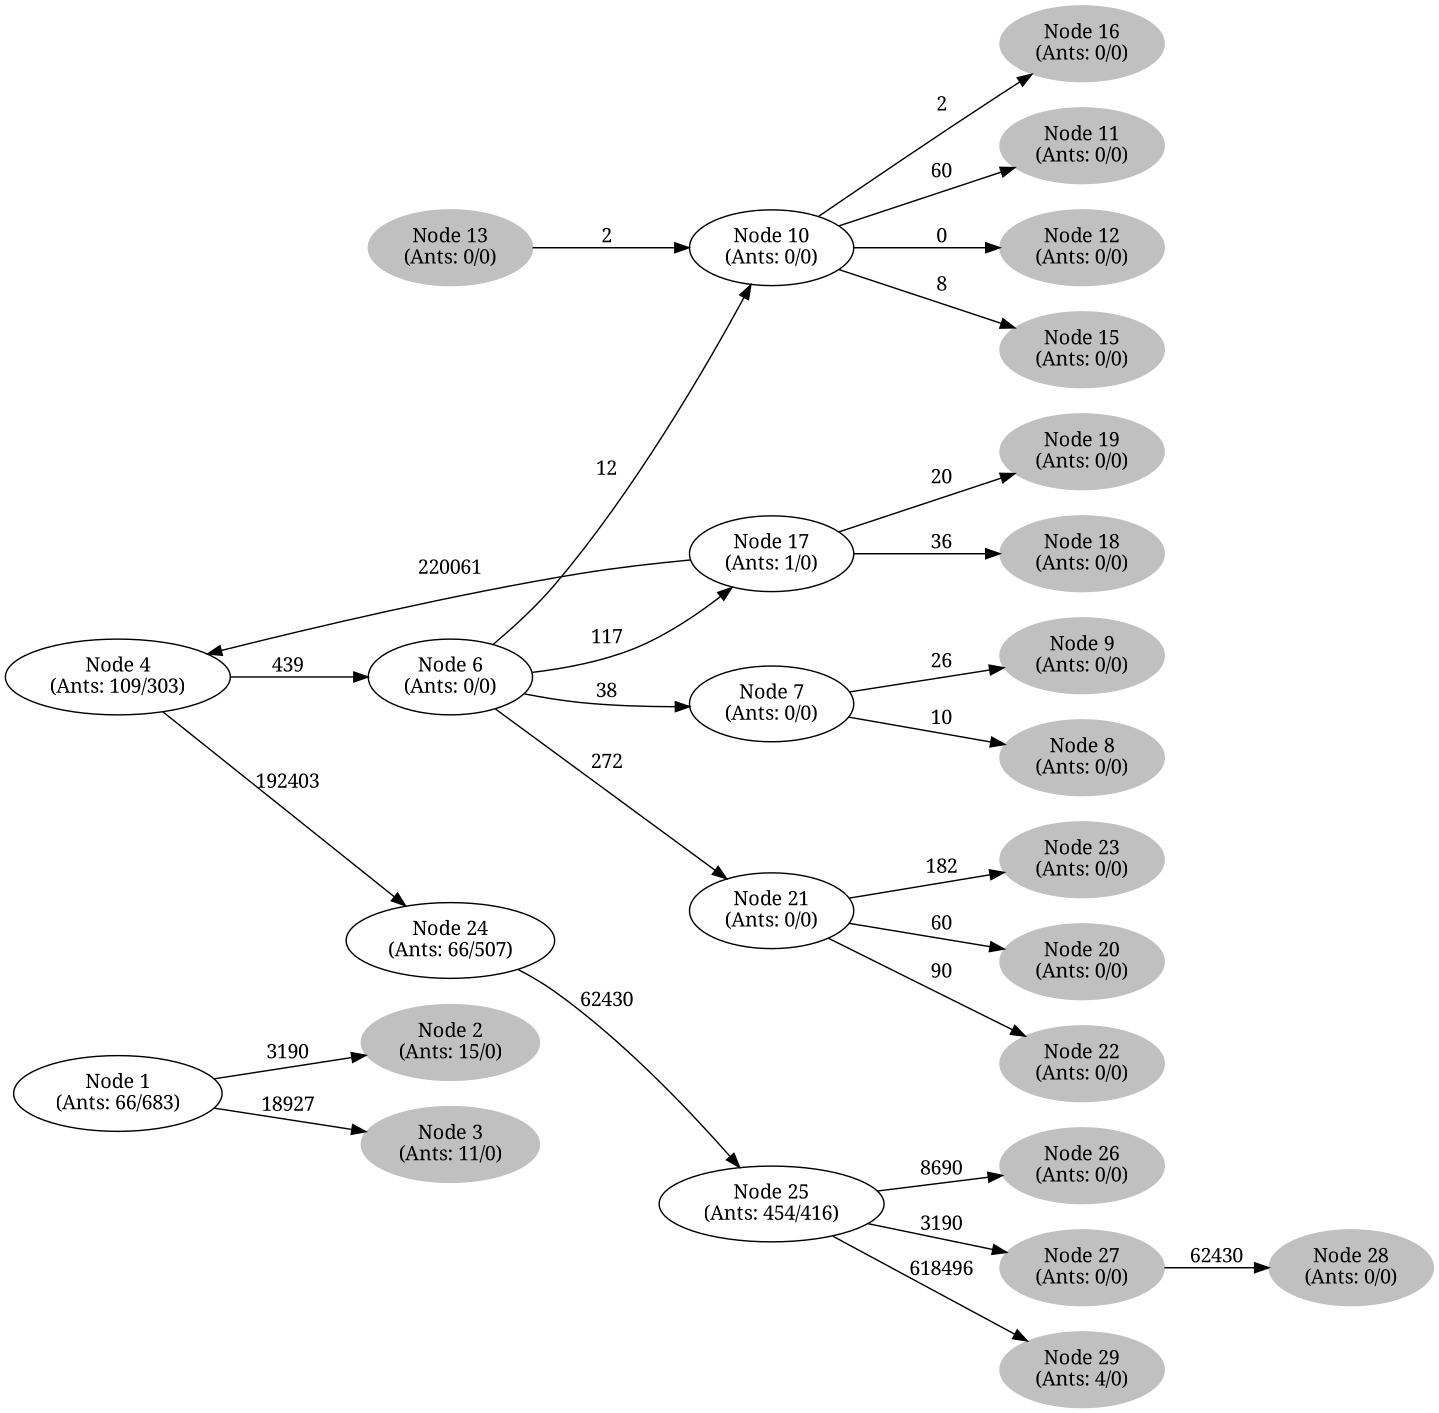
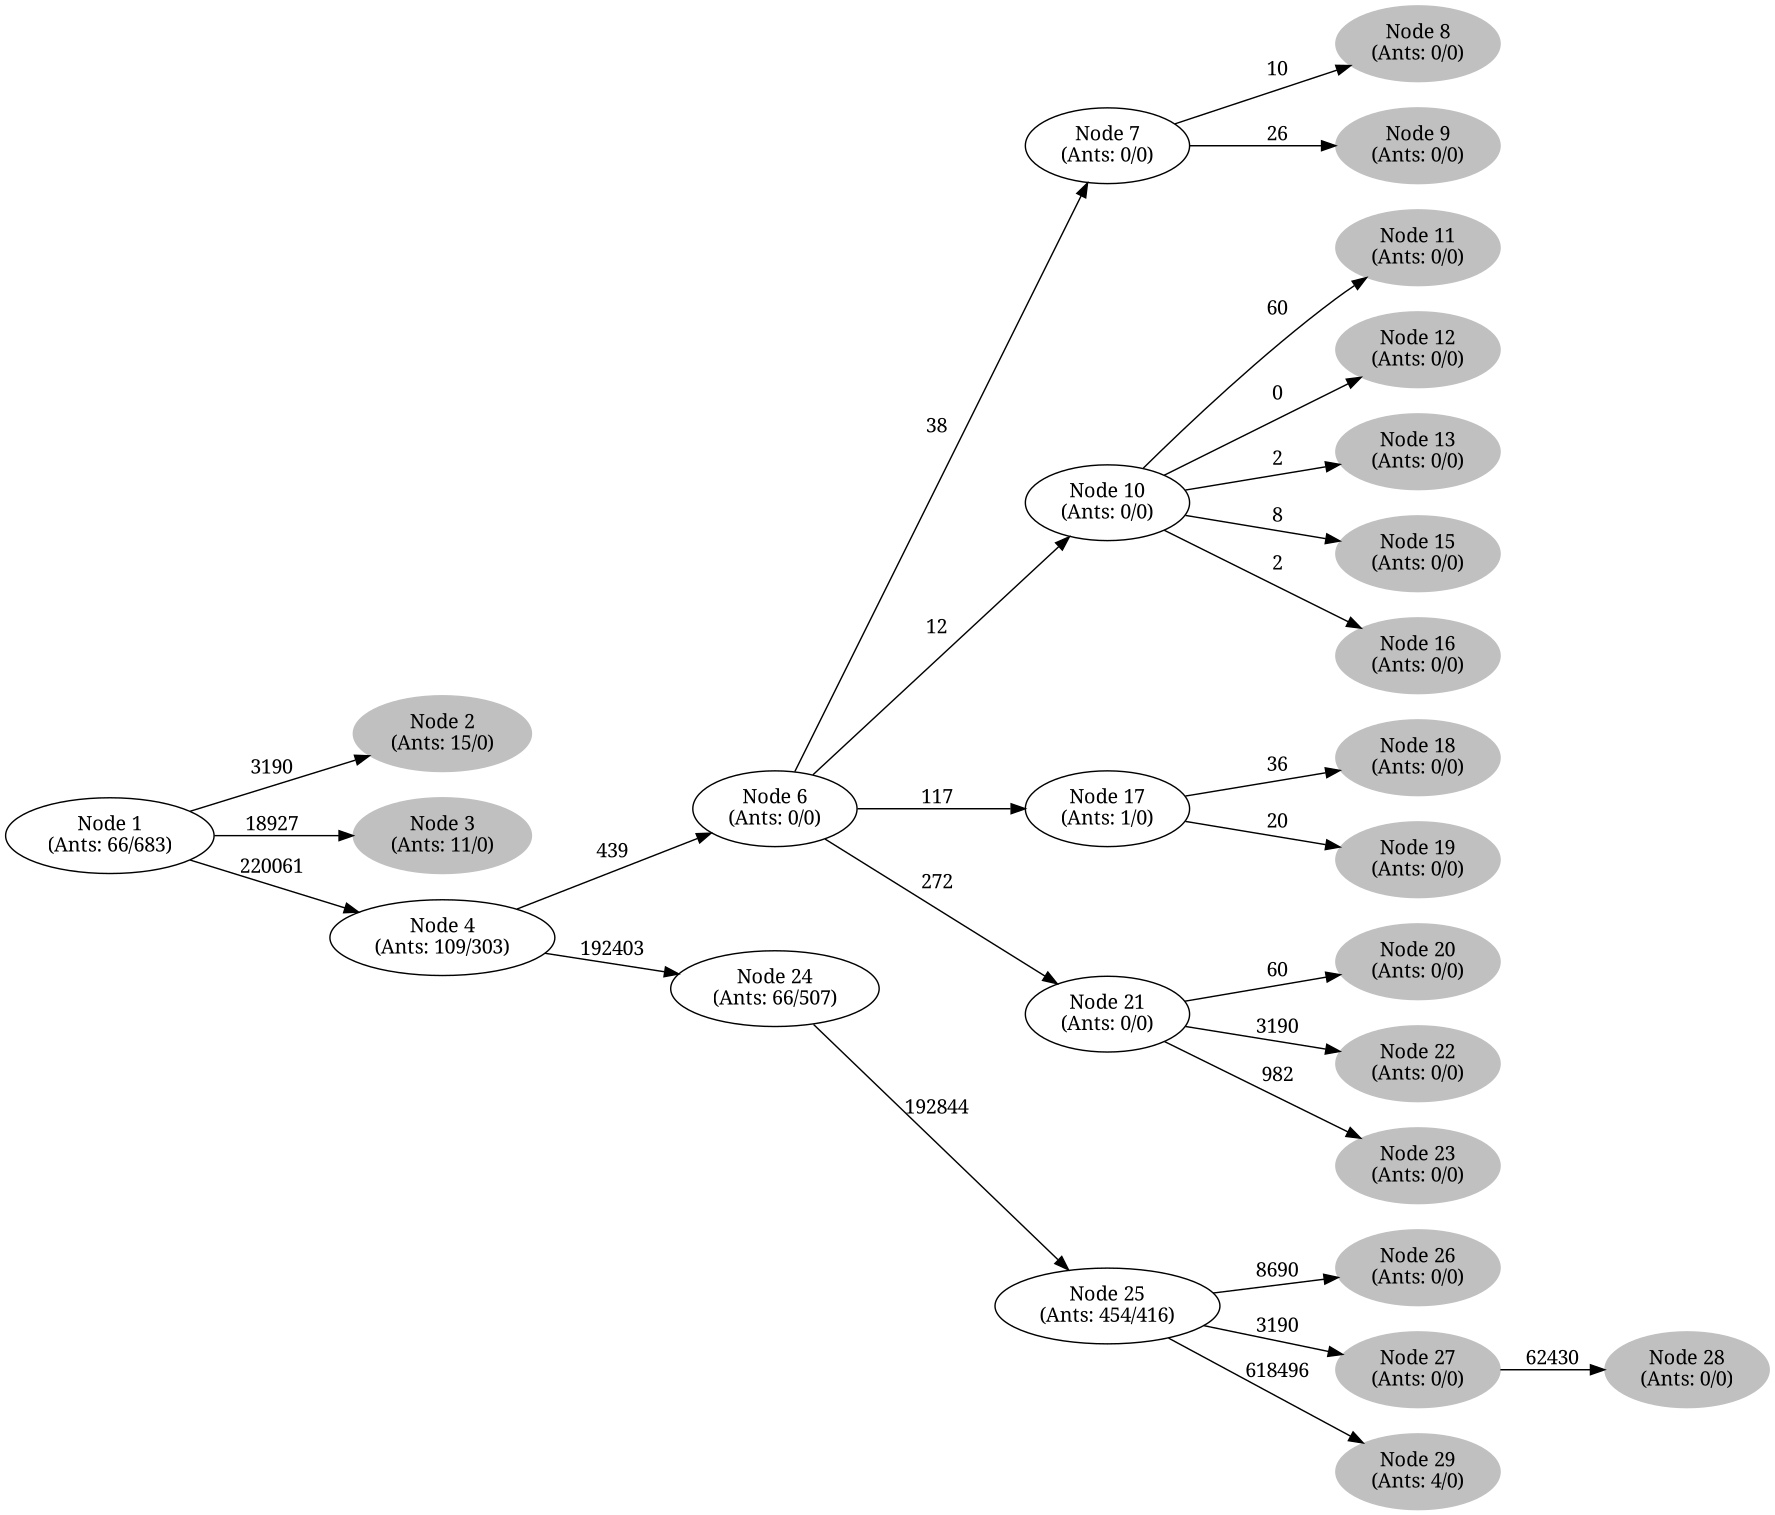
  digraph {
    fontname="Noto Serif"
    rankdir=LR
    node [fontname="Noto Serif" color=gray style=filled]
    edge [fontname="Noto Serif"]
    "Node 1\n(Ants: 66/683)" [color="" style=""]
    "Node 2\n(Ants: 15/0)"
    "Node 3\n(Ants: 11/0)"
    "Node 4\n(Ants: 109/303)" [color="" style=""]
    "Node 6\n(Ants: 0/0)" [color="" style=""]
    "Node 24\n(Ants: 66/507)" [color="" style=""]
    "Node 7\n(Ants: 0/0)" [color="" style=""]
    "Node 10\n(Ants: 0/0)" [color="" style=""]
    "Node 17\n(Ants: 1/0)" [color="" style=""]
    "Node 21\n(Ants: 0/0)" [color="" style=""]
    "Node 25\n(Ants: 454/416)" [color="" style=""]
    "Node 8\n(Ants: 0/0)"
    "Node 9\n(Ants: 0/0)"
    "Node 11\n(Ants: 0/0)"
    "Node 12\n(Ants: 0/0)"
    "Node 13\n(Ants: 0/0)"
    "Node 15\n(Ants: 0/0)"
    "Node 16\n(Ants: 0/0)"
    "Node 18\n(Ants: 0/0)"
    "Node 19\n(Ants: 0/0)"
    "Node 20\n(Ants: 0/0)"
    "Node 22\n(Ants: 0/0)"
    "Node 23\n(Ants: 0/0)"
    "Node 26\n(Ants: 0/0)"
    "Node 27\n(Ants: 0/0)"
    "Node 29\n(Ants: 4/0)"
    "Node 28\n(Ants: 0/0)"
    "Node 1\n(Ants: 66/683)" -> "Node 2\n(Ants: 15/0)" [label=3190]
    "Node 1\n(Ants: 66/683)" -> "Node 3\n(Ants: 11/0)" [label=18927]
-   "Node 17\n(Ants: 1/0)" -> "Node 4\n(Ants: 109/303)" [label=220061]
+   "Node 1\n(Ants: 66/683)" -> "Node 4\n(Ants: 109/303)" [label=220061]
    "Node 4\n(Ants: 109/303)" -> "Node 6\n(Ants: 0/0)" [label=439]
    "Node 4\n(Ants: 109/303)" -> "Node 24\n(Ants: 66/507)" [label=192403]
    "Node 6\n(Ants: 0/0)" -> "Node 7\n(Ants: 0/0)" [label=38]
    "Node 6\n(Ants: 0/0)" -> "Node 10\n(Ants: 0/0)" [label=12]
    "Node 6\n(Ants: 0/0)" -> "Node 17\n(Ants: 1/0)" [label=117]
    "Node 6\n(Ants: 0/0)" -> "Node 21\n(Ants: 0/0)" [label=272]
-   "Node 24\n(Ants: 66/507)" -> "Node 25\n(Ants: 454/416)" [label=62430]
+   "Node 24\n(Ants: 66/507)" -> "Node 25\n(Ants: 454/416)" [label=192844]
    "Node 7\n(Ants: 0/0)" -> "Node 8\n(Ants: 0/0)" [label=10]
    "Node 7\n(Ants: 0/0)" -> "Node 9\n(Ants: 0/0)" [label=26]
    "Node 10\n(Ants: 0/0)" -> "Node 11\n(Ants: 0/0)" [label=60]
    "Node 10\n(Ants: 0/0)" -> "Node 12\n(Ants: 0/0)" [label=0]
-   "Node 13\n(Ants: 0/0)" -> "Node 10\n(Ants: 0/0)" [label=2]
+   "Node 10\n(Ants: 0/0)" -> "Node 13\n(Ants: 0/0)" [label=2]
    "Node 10\n(Ants: 0/0)" -> "Node 15\n(Ants: 0/0)" [label=8]
    "Node 10\n(Ants: 0/0)" -> "Node 16\n(Ants: 0/0)" [label=2]
    "Node 17\n(Ants: 1/0)" -> "Node 18\n(Ants: 0/0)" [label=36]
    "Node 17\n(Ants: 1/0)" -> "Node 19\n(Ants: 0/0)" [label=20]
    "Node 21\n(Ants: 0/0)" -> "Node 20\n(Ants: 0/0)" [label=60]
-   "Node 21\n(Ants: 0/0)" -> "Node 22\n(Ants: 0/0)" [label=90]
-   "Node 21\n(Ants: 0/0)" -> "Node 23\n(Ants: 0/0)" [label=182]
+   "Node 21\n(Ants: 0/0)" -> "Node 22\n(Ants: 0/0)" [label=3190]
+   "Node 21\n(Ants: 0/0)" -> "Node 23\n(Ants: 0/0)" [label=982]
    "Node 25\n(Ants: 454/416)" -> "Node 26\n(Ants: 0/0)" [label=8690]
    "Node 25\n(Ants: 454/416)" -> "Node 27\n(Ants: 0/0)" [label=3190]
    "Node 25\n(Ants: 454/416)" -> "Node 29\n(Ants: 4/0)" [label=618496]
    "Node 27\n(Ants: 0/0)" -> "Node 28\n(Ants: 0/0)" [label=62430]
  }
